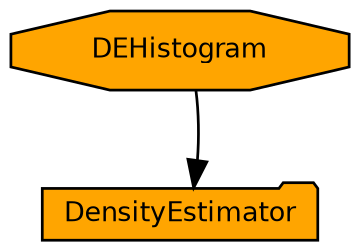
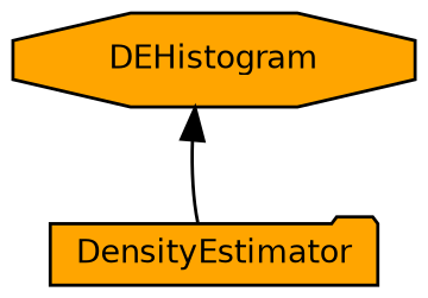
  digraph {
    node [color=black fillcolor=orange fontname=Helvetica fontsize=10 style=filled]
    n1 [fontcolor=black height=0.2 label=DEHistogram shape=octagon width=0.4]
    n2 [height=0.2 label=DensityEstimator shape=folder width=0.4]
-   n2 -> n1 [color=black dir=back fontname=Helvetica fontsize=10 labelfontname=Helvetica labelfontsize=10 style=solid]
+   n1 -> n2 [color=black dir=back fontname=Helvetica fontsize=10 labelfontname=Helvetica labelfontsize=10 style=solid]
  }
